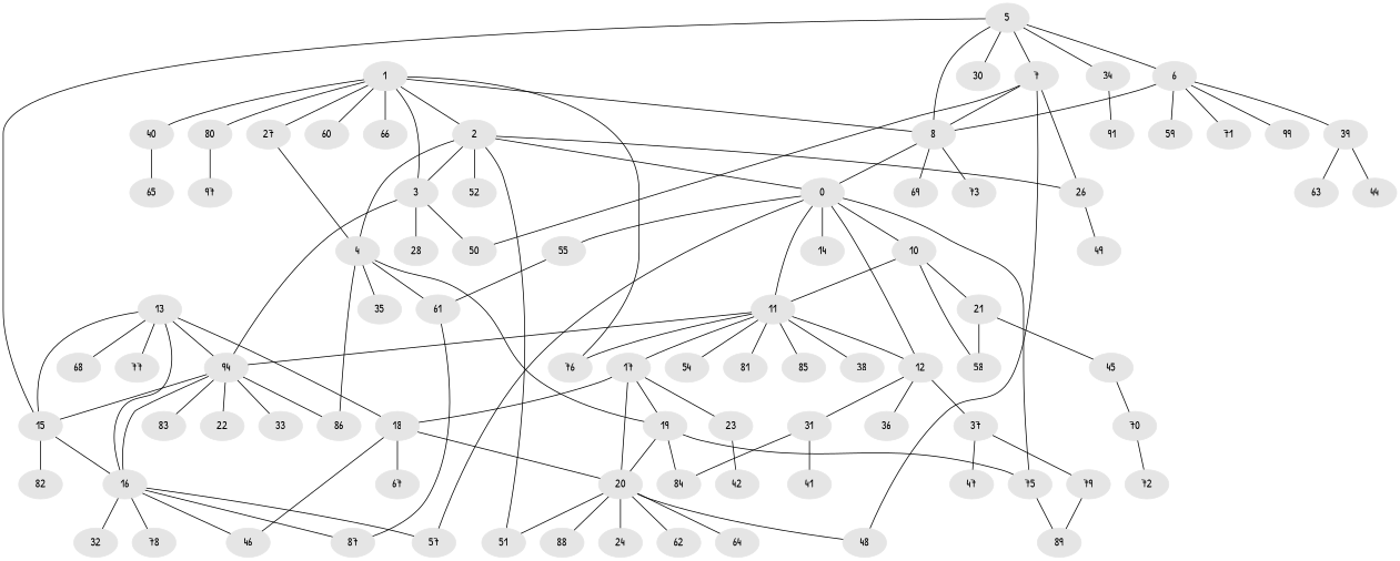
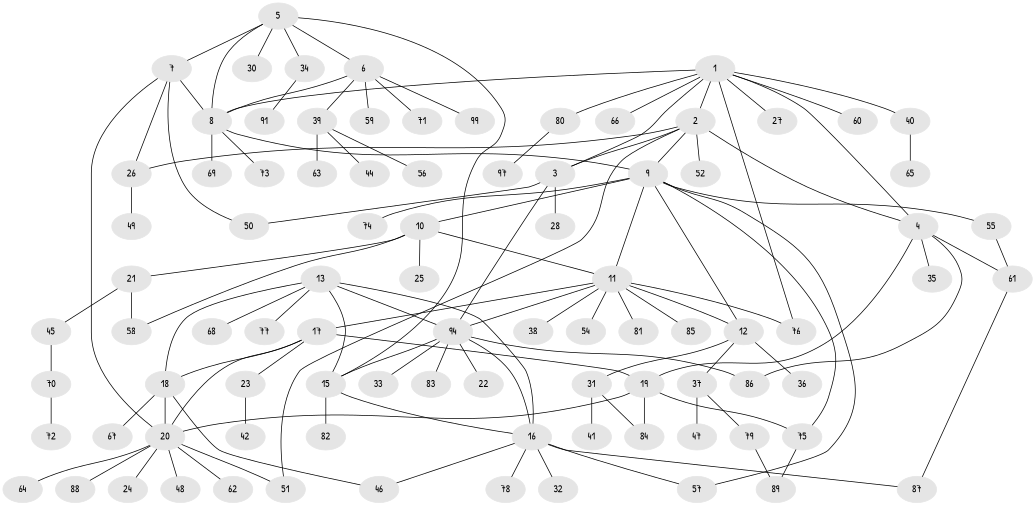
  graph {
    fontname="Patrick Hand"
    node [color=gray90 fontname="Patrick Hand" style=filled]
    edge [fontname="Patrick Hand"]
    1
    2
    3
    4
    8
    27
    40
    60
    66
    76
    80
-   9 [label=0]
+   9
    26
    51
    52
    n16 [label=94]
    28
    50
    19
    35
    61
    86
    69
    73
    65
    n26 [label=97]
    10
    11
    12
    55
    57
-   74 [label=14]
+   74
    75
    49
    15
    16
    22
    33
    83
    20
    84
    87
    5
    6
    7
    30
    34
    39
    59
    71
    n51 [label=99]
    82
    91
    44
+   56
    63
    24
    48
    62
    64
    88
    21
+   25
    58
    17
    38
    54
    81
    85
    31
    36
    37
    89
    45
    18
    23
    41
    47
    79
    13
    68
    77
    32
    46
    78
    67
    42
    70
    72
    1 -- 2
    1 -- 3
-   27 -- 4
+   1 -- 4
    1 -- 8
    1 -- 27
    1 -- 40
    1 -- 60
    1 -- 66
    1 -- 76
    1 -- 80
    2 -- 3
    2 -- 4
    2 -- 9
    2 -- 26
    2 -- 51
    2 -- 52
    3 -- n16
    3 -- 28
    3 -- 50
    4 -- 19
    4 -- 35
    4 -- 61
    4 -- 86
    8 -- 9
    8 -- 69
    8 -- 73
    40 -- 65
    80 -- n26
    9 -- 10
    9 -- 11
    9 -- 12
    9 -- 55
    9 -- 57
    9 -- 74
    9 -- 75
    26 -- 49
    n16 -- 86
    n16 -- 15
    n16 -- 16
    n16 -- 22
    n16 -- 33
    n16 -- 83
    19 -- 75
    19 -- 20
    19 -- 84
    61 -- 87
    10 -- 11
    10 -- 21
+   10 -- 25
    10 -- 58
    11 -- 76
    11 -- n16
    11 -- 12
    11 -- 17
    11 -- 38
    11 -- 54
    11 -- 81
    11 -- 85
    12 -- 31
    12 -- 36
    12 -- 37
    55 -- 61
    75 -- 89
    15 -- 16
    15 -- 82
    16 -- 57
    16 -- 87
    16 -- 32
    16 -- 46
    16 -- 78
    20 -- 51
    20 -- 24
    20 -- 48
    20 -- 62
    20 -- 64
    20 -- 88
    5 -- 8
    5 -- 15
    5 -- 6
    5 -- 7
    5 -- 30
    5 -- 34
    6 -- 8
    6 -- 39
    6 -- 59
    6 -- 71
    6 -- n51
    7 -- 8
    7 -- 26
    7 -- 50
-   7 -- 48
+   7 -- 20
    34 -- 91
    39 -- 44
+   39 -- 56
    39 -- 63
    21 -- 58
    21 -- 45
    17 -- 19
    17 -- 20
    17 -- 18
    17 -- 23
    31 -- 84
    31 -- 41
    37 -- 47
    37 -- 79
    45 -- 70
    18 -- 20
    18 -- 46
    18 -- 67
    23 -- 42
    79 -- 89
    13 -- n16
    13 -- 15
    13 -- 16
    13 -- 18
    13 -- 68
    13 -- 77
    70 -- 72
  }
